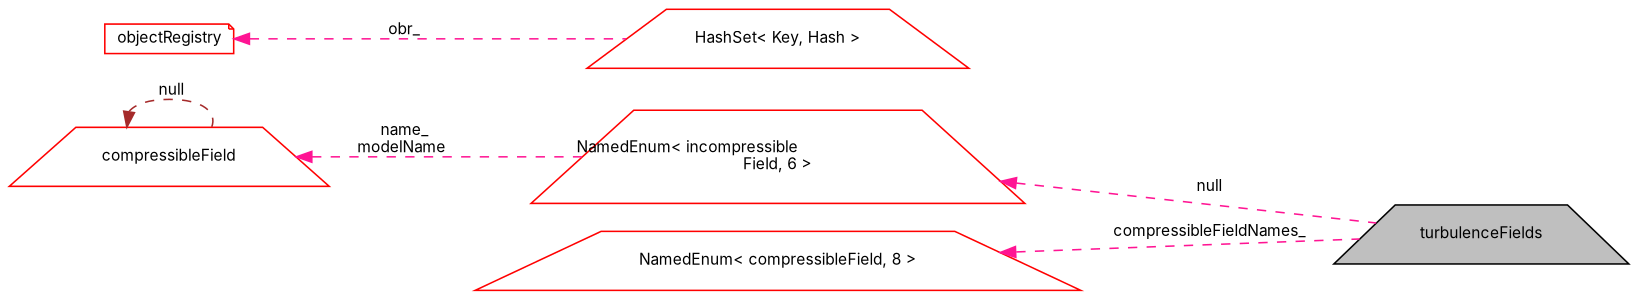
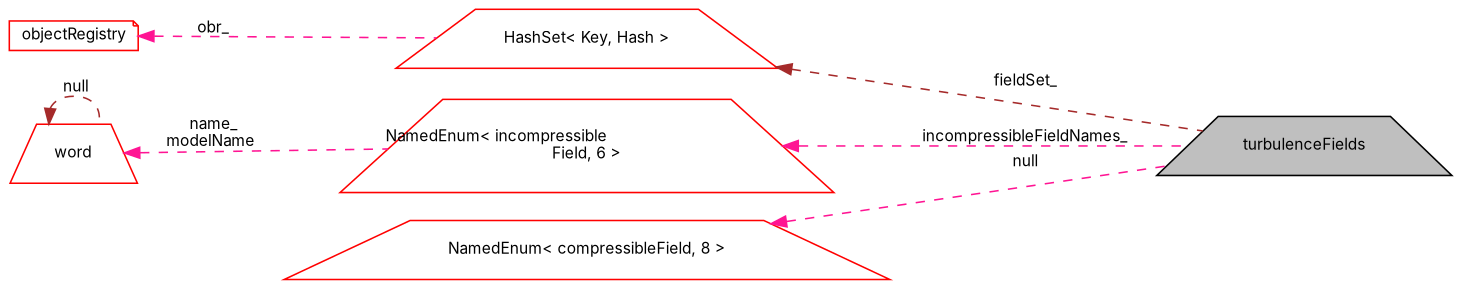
  digraph {
    fontname=Inter
    rankdir=LR
    node [color=red fontname=Inter fontsize=10 shape=trapezium]
    edge [color=deeppink dir=back fontname=Inter fontsize=10 labelfontname=Helvetica labelfontsize=10 style=dashed]
    n1 [color=black fillcolor=grey75 fontcolor=black height=0.2 label=turbulenceFields style=filled width=0.4]
    n2 [height=0.2 label=objectRegistry shape=note width=0.4]
    n3 [height=0.2 label="HashSet\< Key, Hash \>" width=0.4]
    n4 [height=0.2 label="NamedEnum\< incompressible\lField, 6 \>" width=0.4]
    n5 [height=0.2 label="NamedEnum\< compressibleField, 8 \>" width=0.4]
-   n6 [height=0.2 label=compressibleField width=0.4]
+   n6 [height=0.2 label=word width=0.4]
    n2 -> n3 [label=" obr_"]
-   n4 -> n1 [label=" null"]
-   n5 -> n1 [label=" compressibleFieldNames_"]
+   n3 -> n1 [color=brown label=" fieldSet_"]
+   n4 -> n1 [label=" incompressibleFieldNames_"]
+   n5 -> n1 [label=" null"]
    n6 -> n4 [label=" name_\nmodelName"]
    n6 -> n6 [color=brown label=" null"]
  }
